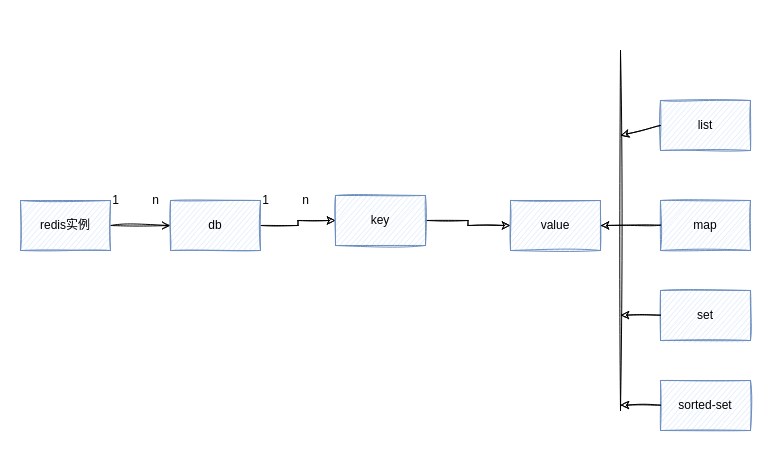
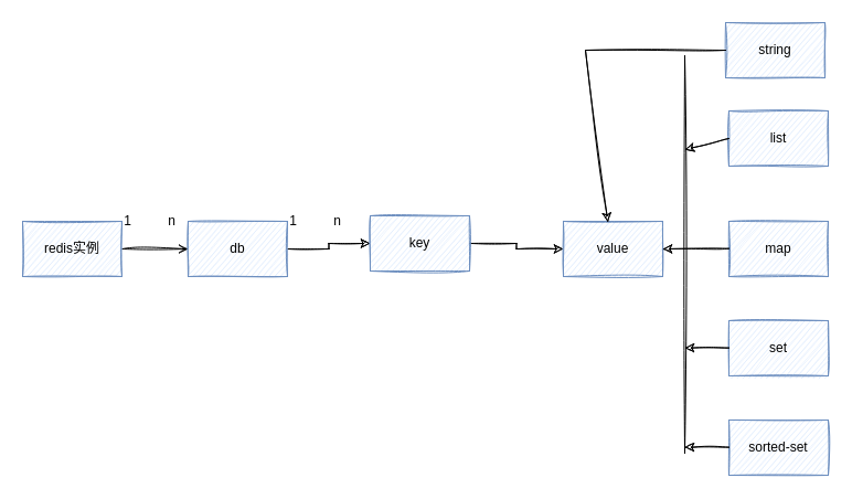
  <mxCell id="0" />
  <mxCell id="1" parent="0" />
  <mxCell id="2" style="edgeStyle=orthogonalEdgeStyle;rounded=0;orthogonalLoop=1;jettySize=auto;html=1;entryX=0;entryY=0.5;entryDx=0;entryDy=0;sketch=1;endArrow=open;" edge="1" parent="1" source="3" target="5"><mxGeometry relative="1" as="geometry" /></mxCell>
  <mxCell id="3" value="redis实例" style="rounded=0;whiteSpace=wrap;html=1;sketch=1;fillColor=#dae8fc;strokeColor=#6c8ebf;" vertex="1" parent="1"><mxGeometry x="20" y="200" width="90" height="50" as="geometry" /></mxCell>
  <mxCell id="4" value="" style="edgeStyle=orthogonalEdgeStyle;rounded=0;orthogonalLoop=1;jettySize=auto;html=1;sketch=1;" edge="1" parent="1" source="5" target="9"><mxGeometry relative="1" as="geometry" /></mxCell>
  <mxCell id="5" value="db" style="rounded=0;whiteSpace=wrap;html=1;sketch=1;fillColor=#dae8fc;strokeColor=#6c8ebf;" vertex="1" parent="1"><mxGeometry x="170" y="200" width="90" height="50" as="geometry" /></mxCell>
  <mxCell id="6" value="1" style="text;html=1;align=center;verticalAlign=middle;resizable=0;points=[];autosize=1;strokeColor=none;fillColor=none;" vertex="1" parent="1"><mxGeometry x="100" y="185" width="30" height="30" as="geometry" /></mxCell>
  <mxCell id="7" value="n" style="text;html=1;align=center;verticalAlign=middle;resizable=0;points=[];autosize=1;strokeColor=none;fillColor=none;" vertex="1" parent="1"><mxGeometry x="140" y="185" width="30" height="30" as="geometry" /></mxCell>
  <mxCell id="8" value="" style="edgeStyle=orthogonalEdgeStyle;rounded=0;orthogonalLoop=1;jettySize=auto;html=1;sketch=1;" edge="1" parent="1" source="9" target="12"><mxGeometry relative="1" as="geometry" /></mxCell>
  <mxCell id="9" value="key" style="rounded=0;whiteSpace=wrap;html=1;sketch=1;fillColor=#dae8fc;strokeColor=#6c8ebf;" vertex="1" parent="1"><mxGeometry x="335" y="195" width="90" height="50" as="geometry" /></mxCell>
  <mxCell id="10" value="1" style="text;html=1;align=center;verticalAlign=middle;resizable=0;points=[];autosize=1;strokeColor=none;fillColor=none;sketch=1;" vertex="1" parent="1"><mxGeometry x="250" y="185" width="30" height="30" as="geometry" /></mxCell>
  <mxCell id="11" value="n" style="text;html=1;align=center;verticalAlign=middle;resizable=0;points=[];autosize=1;strokeColor=none;fillColor=none;sketch=1;" vertex="1" parent="1"><mxGeometry x="290" y="185" width="30" height="30" as="geometry" /></mxCell>
  <mxCell id="12" value="value" style="rounded=0;whiteSpace=wrap;html=1;sketch=1;fillColor=#dae8fc;strokeColor=#6c8ebf;" vertex="1" parent="1"><mxGeometry x="510" y="200" width="90" height="50" as="geometry" /></mxCell>
  <mxCell id="13" value="map" style="rounded=0;whiteSpace=wrap;html=1;sketch=1;fillColor=#dae8fc;strokeColor=#6c8ebf;" vertex="1" parent="1"><mxGeometry x="660" y="200" width="90" height="50" as="geometry" /></mxCell>
  <mxCell id="14" value="set" style="rounded=0;whiteSpace=wrap;html=1;sketch=1;fillColor=#dae8fc;strokeColor=#6c8ebf;" vertex="1" parent="1"><mxGeometry x="660" y="290" width="90" height="50" as="geometry" /></mxCell>
  <mxCell id="15" value="list" style="rounded=0;whiteSpace=wrap;html=1;sketch=1;fillColor=#dae8fc;strokeColor=#6c8ebf;" vertex="1" parent="1"><mxGeometry x="660" y="100" width="90" height="50" as="geometry" /></mxCell>
+ <mxCell id="16" value="string" style="rounded=0;whiteSpace=wrap;html=1;sketch=1;fillColor=#dae8fc;strokeColor=#6c8ebf;" vertex="1" parent="1"><mxGeometry x="657" y="20" width="90" height="50" as="geometry" /></mxCell>
  <mxCell id="17" value="sorted-set" style="rounded=0;whiteSpace=wrap;html=1;sketch=1;fillColor=#dae8fc;strokeColor=#6c8ebf;" vertex="1" parent="1"><mxGeometry x="660" y="380" width="90" height="50" as="geometry" /></mxCell>
  <mxCell id="18" value="" style="endArrow=none;html=1;rounded=0;jumpStyle=none;endSize=0;sketch=1;" edge="1" parent="1"><mxGeometry width="50" height="50" relative="1" as="geometry"><mxPoint x="620" y="410" as="sourcePoint" /><mxPoint x="620" y="50" as="targetPoint" /></mxGeometry></mxCell>
+ <mxCell id="19" value="" style="endArrow=classic;html=1;rounded=0;exitX=0;exitY=0.5;exitDx=0;exitDy=0;entryX=0.448;entryY=0.016;entryDx=0;entryDy=0;entryPerimeter=0;sketch=1;" edge="1" parent="1" source="16" target="12"><mxGeometry width="50" height="50" relative="1" as="geometry"><mxPoint x="620" y="45" as="sourcePoint" /><mxPoint x="510" y="45" as="targetPoint" /><Array as="points"><mxPoint x="530" y="45" /></Array></mxGeometry></mxCell>
  <mxCell id="20" value="" style="endArrow=classic;html=1;rounded=0;exitX=0;exitY=0.5;exitDx=0;exitDy=0;sketch=1;" edge="1" parent="1" source="15"><mxGeometry width="50" height="50" relative="1" as="geometry"><mxPoint x="500" y="260" as="sourcePoint" /><mxPoint x="620" y="135" as="targetPoint" /></mxGeometry></mxCell>
  <mxCell id="21" value="" style="endArrow=classic;html=1;rounded=0;exitX=0;exitY=0.5;exitDx=0;exitDy=0;sketch=1;entryX=1;entryY=0.5;entryDx=0;entryDy=0;" edge="1" parent="1" target="12"><mxGeometry width="50" height="50" relative="1" as="geometry"><mxPoint x="660" y="224.66" as="sourcePoint" /><mxPoint x="620" y="224.66" as="targetPoint" /></mxGeometry></mxCell>
  <mxCell id="22" value="" style="endArrow=classic;html=1;rounded=0;exitX=0;exitY=0.5;exitDx=0;exitDy=0;sketch=1;" edge="1" parent="1"><mxGeometry width="50" height="50" relative="1" as="geometry"><mxPoint x="660" y="314.66" as="sourcePoint" /><mxPoint x="620" y="314.66" as="targetPoint" /></mxGeometry></mxCell>
  <mxCell id="23" value="" style="endArrow=classic;html=1;rounded=0;exitX=0;exitY=0.5;exitDx=0;exitDy=0;sketch=1;" edge="1" parent="1"><mxGeometry width="50" height="50" relative="1" as="geometry"><mxPoint x="660" y="404.66" as="sourcePoint" /><mxPoint x="620" y="404.66" as="targetPoint" /></mxGeometry></mxCell>
